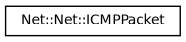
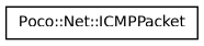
  digraph {
    rankdir=LR
-   n1 [color=black fillcolor=white fontname=Helvetica fontsize=10 height=0.2 label="Net::Net::ICMPPacket" shape=record style=filled width=0.4]
+   n1 [color=black fillcolor=white fontname=Helvetica fontsize=10 height=0.2 label="Poco::Net::ICMPPacket" shape=record style=filled width=0.4]
  }
